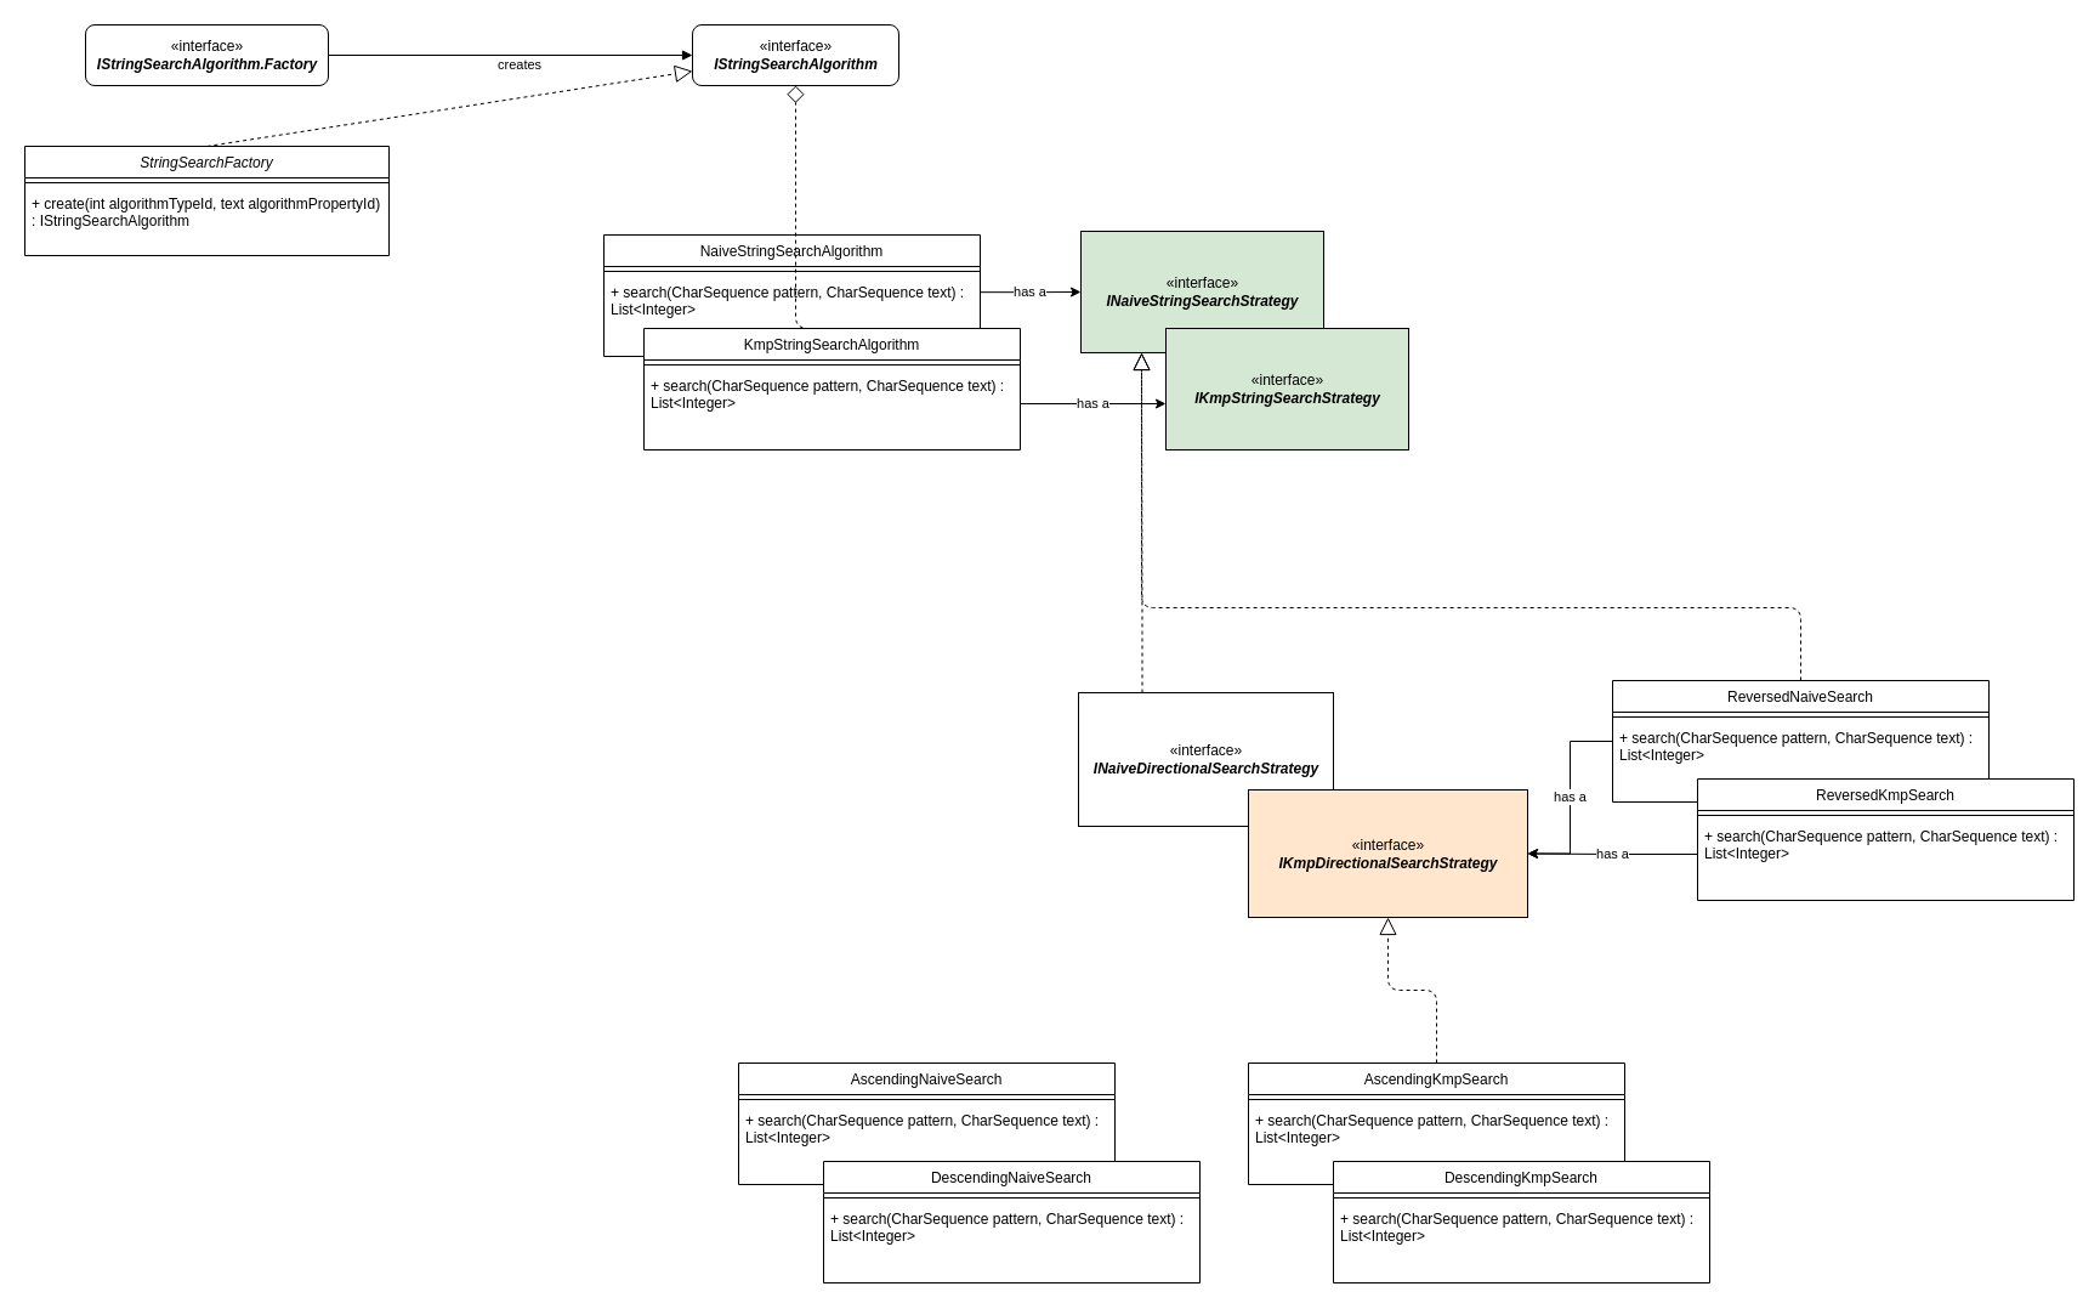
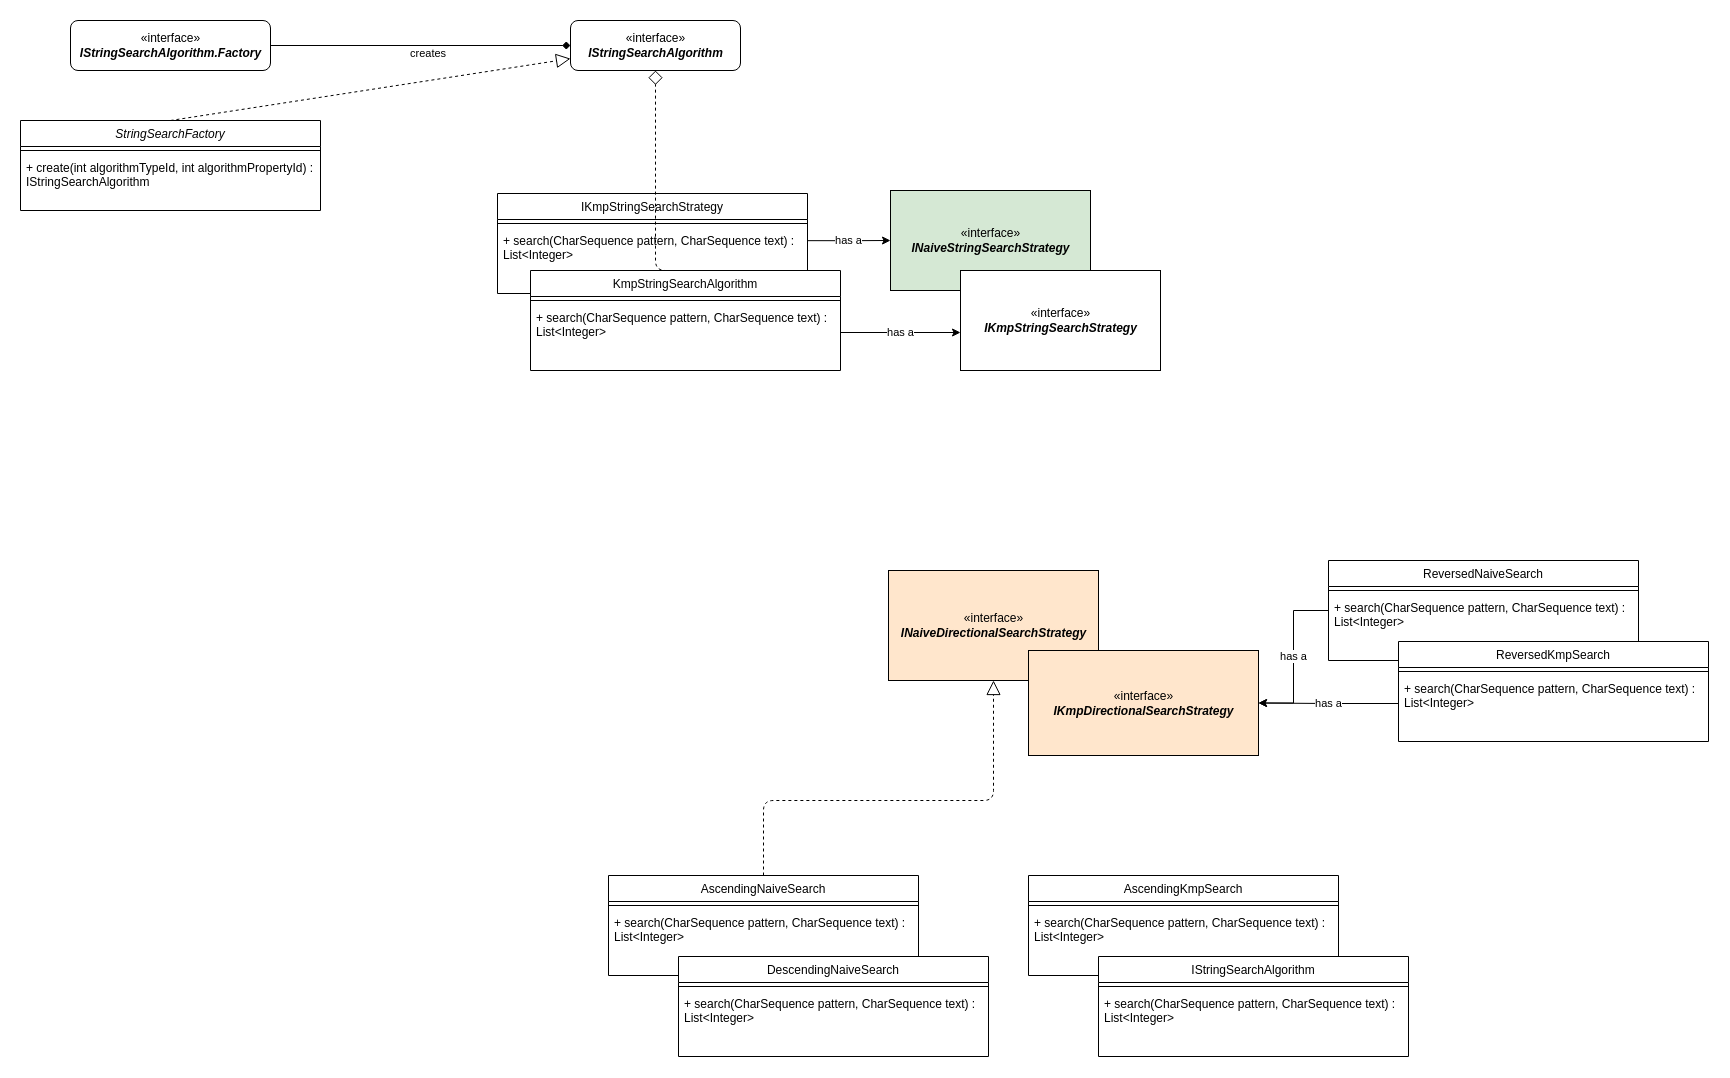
  <mxCell id="0" />
  <mxCell id="1" parent="0" />
  <mxCell id="2" value="«interface»&lt;br&gt;&lt;span style=&quot;font-style: italic&quot;&gt;&lt;b&gt;IStringSearchAlgorithm.Factory&lt;/b&gt;&lt;/span&gt;" style="html=1;rounded=1;" vertex="1" parent="1"><mxGeometry x="70" y="20" width="200" height="50" as="geometry" /></mxCell>
  <mxCell id="3" value="«interface»&lt;br&gt;&lt;b style=&quot;font-style: italic&quot;&gt;IStringSearchAlgorithm&lt;/b&gt;" style="html=1;container=0;rounded=1;" vertex="1" parent="1"><mxGeometry x="570" y="20" width="170" height="50" as="geometry" /></mxCell>
  <mxCell id="4" value="" style="endArrow=block;dashed=1;endFill=0;endSize=12;html=1;exitX=0.5;exitY=0;exitDx=0;exitDy=0;" edge="1" parent="1" source="6" target="3"><mxGeometry width="160" relative="1" as="geometry"><mxPoint x="90" y="140" as="sourcePoint" /><mxPoint x="250" y="140" as="targetPoint" /></mxGeometry></mxCell>
- <mxCell id="5" value="creates" style="endArrow=block;endFill=1;html=1;edgeStyle=orthogonalEdgeStyle;align=left;verticalAlign=top;exitX=1;exitY=0.5;exitDx=0;exitDy=0;entryX=0;entryY=0.5;entryDx=0;entryDy=0;" edge="1" parent="1" source="2" target="3"><mxGeometry x="-0.077" y="5" relative="1" as="geometry"><mxPoint x="380" y="40" as="sourcePoint" /><mxPoint x="540" y="40" as="targetPoint" /><mxPoint as="offset" /></mxGeometry></mxCell>
+ <mxCell id="5" value="creates" style="endArrow=diamond;endFill=1;html=1;edgeStyle=orthogonalEdgeStyle;align=left;verticalAlign=top;exitX=1;exitY=0.5;exitDx=0;exitDy=0;entryX=0;entryY=0.5;entryDx=0;entryDy=0;" edge="1" parent="1" source="2" target="3"><mxGeometry x="-0.077" y="5" relative="1" as="geometry"><mxPoint x="380" y="40" as="sourcePoint" /><mxPoint x="540" y="40" as="targetPoint" /><mxPoint as="offset" /></mxGeometry></mxCell>
  <mxCell id="6" value="StringSearchFactory" style="swimlane;fontStyle=2;align=center;verticalAlign=top;childLayout=stackLayout;horizontal=1;startSize=26;horizontalStack=0;resizeParent=1;resizeLast=0;collapsible=1;marginBottom=0;rounded=0;shadow=0;strokeWidth=1;" parent="1" vertex="1"><mxGeometry x="20" y="120" width="300" height="90" as="geometry"><mxRectangle x="230" y="140" width="160" height="26" as="alternateBounds" /></mxGeometry></mxCell>
  <mxCell id="7" value="" style="line;html=1;strokeWidth=1;align=left;verticalAlign=middle;spacingTop=-1;spacingLeft=3;spacingRight=3;rotatable=0;labelPosition=right;points=[];portConstraint=eastwest;" parent="6" vertex="1"><mxGeometry y="26" width="300" height="8" as="geometry" /></mxCell>
- <mxCell id="8" value="+ create(int algorithmTypeId, text algorithmPropertyId) : IStringSearchAlgorithm" style="text;align=left;verticalAlign=top;spacingLeft=4;spacingRight=4;overflow=hidden;rotatable=0;points=[[0,0.5],[1,0.5]];portConstraint=eastwest;whiteSpace=wrap;" parent="6" vertex="1"><mxGeometry y="34" width="300" height="56" as="geometry" /></mxCell>
+ <mxCell id="8" value="+ create(int algorithmTypeId, int algorithmPropertyId) : IStringSearchAlgorithm" style="text;align=left;verticalAlign=top;spacingLeft=4;spacingRight=4;overflow=hidden;rotatable=0;points=[[0,0.5],[1,0.5]];portConstraint=eastwest;whiteSpace=wrap;" parent="6" vertex="1"><mxGeometry y="34" width="300" height="56" as="geometry" /></mxCell>
  <mxCell id="9" value="«interface»&lt;br&gt;&lt;b&gt;&lt;i&gt;INaiveStringSearchStrategy&lt;/i&gt;&lt;/b&gt;" style="html=1;container=0;fillColor=#d5e8d4;" vertex="1" parent="1"><mxGeometry x="890" y="190" width="200" height="100" as="geometry" /></mxCell>
- <mxCell id="10" value="«interface»&lt;br&gt;&lt;b&gt;&lt;i&gt;IKmpStringSearchStrategy&lt;/i&gt;&lt;/b&gt;" style="html=1;container=0;fillColor=#d5e8d4;" vertex="1" parent="1"><mxGeometry x="960" y="270" width="200" height="100" as="geometry" /></mxCell>
- <mxCell id="11" value="«interface»&lt;br&gt;&lt;b&gt;&lt;i&gt;INaiveDirectionalSearchStrategy&lt;/i&gt;&lt;/b&gt;" style="html=1;container=0;" vertex="1" parent="1"><mxGeometry x="888" y="570" width="210" height="110" as="geometry" /></mxCell>
+ <mxCell id="10" value="«interface»&lt;br&gt;&lt;b&gt;&lt;i&gt;IKmpStringSearchStrategy&lt;/i&gt;&lt;/b&gt;" style="html=1;container=0;" vertex="1" parent="1"><mxGeometry x="960" y="270" width="200" height="100" as="geometry" /></mxCell>
+ <mxCell id="11" value="«interface»&lt;br&gt;&lt;b&gt;&lt;i&gt;INaiveDirectionalSearchStrategy&lt;/i&gt;&lt;/b&gt;" style="html=1;container=0;fillColor=#ffe6cc;" vertex="1" parent="1"><mxGeometry x="888" y="570" width="210" height="110" as="geometry" /></mxCell>
  <mxCell id="12" value="«interface»&lt;br&gt;&lt;b&gt;&lt;i&gt;IKmpDirectionalSearchStrategy&lt;/i&gt;&lt;/b&gt;" style="html=1;container=0;fillColor=#ffe6cc;" vertex="1" parent="1"><mxGeometry x="1028" y="650" width="230" height="105" as="geometry" /></mxCell>
- <mxCell id="13" value="" style="endArrow=block;dashed=1;endFill=0;endSize=12;html=1;edgeStyle=orthogonalEdgeStyle;entryX=0.25;entryY=1;entryDx=0;entryDy=0;exitX=0.25;exitY=0;exitDx=0;exitDy=0;" edge="1" parent="1" source="11" target="9"><mxGeometry width="160" relative="1" as="geometry"><mxPoint x="965" y="410" as="sourcePoint" /><mxPoint x="1027.5" y="240" as="targetPoint" /><Array as="points"><mxPoint x="940" y="510" /></Array></mxGeometry></mxCell>
  <mxCell id="14" value="has a" style="edgeStyle=orthogonalEdgeStyle;rounded=0;orthogonalLoop=1;jettySize=auto;html=1;entryX=0;entryY=0.5;entryDx=0;entryDy=0;strokeColor=#000000;exitX=1.001;exitY=0.235;exitDx=0;exitDy=0;exitPerimeter=0;" edge="1" parent="1" source="17" target="9"><mxGeometry relative="1" as="geometry" /></mxCell>
- <mxCell id="15" value="NaiveStringSearchAlgorithm" style="swimlane;fontStyle=0;align=center;verticalAlign=top;childLayout=stackLayout;horizontal=1;startSize=26;horizontalStack=0;resizeParent=1;resizeLast=0;collapsible=1;marginBottom=0;rounded=0;shadow=0;strokeWidth=1;" parent="1" vertex="1"><mxGeometry x="497" y="193" width="310" height="100" as="geometry"><mxRectangle x="550" y="140" width="160" height="26" as="alternateBounds" /></mxGeometry></mxCell>
+ <mxCell id="15" value="IKmpStringSearchStrategy" style="swimlane;fontStyle=0;align=center;verticalAlign=top;childLayout=stackLayout;horizontal=1;startSize=26;horizontalStack=0;resizeParent=1;resizeLast=0;collapsible=1;marginBottom=0;rounded=0;shadow=0;strokeWidth=1;" parent="1" vertex="1"><mxGeometry x="497" y="193" width="310" height="100" as="geometry"><mxRectangle x="550" y="140" width="160" height="26" as="alternateBounds" /></mxGeometry></mxCell>
  <mxCell id="16" value="" style="line;html=1;strokeWidth=1;align=left;verticalAlign=middle;spacingTop=-1;spacingLeft=3;spacingRight=3;rotatable=0;labelPosition=right;points=[];portConstraint=eastwest;" parent="15" vertex="1"><mxGeometry y="26" width="310" height="8" as="geometry" /></mxCell>
  <mxCell id="17" value="+ search(CharSequence pattern, CharSequence text) : List&lt;Integer&gt;&#10;" style="text;align=left;verticalAlign=top;spacingLeft=4;spacingRight=4;overflow=hidden;rotatable=0;points=[[0,0.5],[1,0.5]];portConstraint=eastwest;whiteSpace=wrap;" parent="15" vertex="1"><mxGeometry y="34" width="310" height="56" as="geometry" /></mxCell>
  <mxCell id="18" value="" style="endArrow=diamond;dashed=1;endFill=0;endSize=12;html=1;exitX=0.5;exitY=0;exitDx=0;exitDy=0;edgeStyle=orthogonalEdgeStyle;entryX=0.5;entryY=1;entryDx=0;entryDy=0;" edge="1" parent="1" source="19" target="3"><mxGeometry width="160" relative="1" as="geometry"><mxPoint x="662" y="203" as="sourcePoint" /><mxPoint x="710" y="90" as="targetPoint" /><Array as="points"><mxPoint x="655" y="270" /></Array></mxGeometry></mxCell>
  <mxCell id="19" value="KmpStringSearchAlgorithm" style="swimlane;fontStyle=0;align=center;verticalAlign=top;childLayout=stackLayout;horizontal=1;startSize=26;horizontalStack=0;resizeParent=1;resizeLast=0;collapsible=1;marginBottom=0;rounded=0;shadow=0;strokeWidth=1;" vertex="1" parent="1"><mxGeometry x="530" y="270" width="310" height="100" as="geometry"><mxRectangle x="550" y="140" width="160" height="26" as="alternateBounds" /></mxGeometry></mxCell>
  <mxCell id="20" value="" style="line;html=1;strokeWidth=1;align=left;verticalAlign=middle;spacingTop=-1;spacingLeft=3;spacingRight=3;rotatable=0;labelPosition=right;points=[];portConstraint=eastwest;" vertex="1" parent="19"><mxGeometry y="26" width="310" height="8" as="geometry" /></mxCell>
  <mxCell id="21" value="+ search(CharSequence pattern, CharSequence text) : List&lt;Integer&gt;&#10;" style="text;align=left;verticalAlign=top;spacingLeft=4;spacingRight=4;overflow=hidden;rotatable=0;points=[[0,0.5],[1,0.5]];portConstraint=eastwest;whiteSpace=wrap;" vertex="1" parent="19"><mxGeometry y="34" width="310" height="56" as="geometry" /></mxCell>
  <mxCell id="22" value="has a" style="edgeStyle=orthogonalEdgeStyle;rounded=0;orthogonalLoop=1;jettySize=auto;html=1;exitX=1;exitY=0.5;exitDx=0;exitDy=0;entryX=0;entryY=0.62;entryDx=0;entryDy=0;entryPerimeter=0;strokeColor=#000000;" edge="1" parent="1" source="21" target="10"><mxGeometry relative="1" as="geometry" /></mxCell>
- <mxCell id="23" value="" style="endArrow=block;dashed=1;endFill=0;endSize=12;html=1;entryX=0.5;entryY=1;entryDx=0;entryDy=0;exitX=0.5;exitY=0;exitDx=0;exitDy=0;edgeStyle=orthogonalEdgeStyle;" edge="1" parent="1" source="28" target="12"><mxGeometry width="160" relative="1" as="geometry"><mxPoint x="1153" y="660" as="sourcePoint" /><mxPoint x="1068" y="440" as="targetPoint" /></mxGeometry></mxCell>
+ <mxCell id="24" value="" style="endArrow=block;dashed=1;endFill=0;endSize=12;html=1;entryX=0.5;entryY=1;entryDx=0;entryDy=0;exitX=0.5;exitY=0;exitDx=0;exitDy=0;edgeStyle=orthogonalEdgeStyle;" edge="1" parent="1" source="34" target="11"><mxGeometry width="160" relative="1" as="geometry"><mxPoint x="843" y="921" as="sourcePoint" /><mxPoint x="1003" y="690" as="targetPoint" /><Array as="points"><mxPoint x="763" y="800" /><mxPoint x="993" y="800" /></Array></mxGeometry></mxCell>
  <mxCell id="25" value="has a" style="edgeStyle=orthogonalEdgeStyle;rounded=0;orthogonalLoop=1;jettySize=auto;html=1;strokeColor=#000000;" edge="1" parent="1" source="40" target="12"><mxGeometry relative="1" as="geometry" /></mxCell>
  <mxCell id="26" value="has a" style="edgeStyle=orthogonalEdgeStyle;rounded=0;orthogonalLoop=1;jettySize=auto;html=1;entryX=1;entryY=0.5;entryDx=0;entryDy=0;strokeColor=#000000;" edge="1" parent="1" source="45" target="12"><mxGeometry relative="1" as="geometry" /></mxCell>
- <mxCell id="27" value="" style="endArrow=block;dashed=1;endFill=0;endSize=12;html=1;entryX=0.25;entryY=1;entryDx=0;entryDy=0;exitX=0.5;exitY=0;exitDx=0;exitDy=0;edgeStyle=orthogonalEdgeStyle;" edge="1" parent="1" source="40" target="9"><mxGeometry width="160" relative="1" as="geometry"><mxPoint x="1489.96" y="508" as="sourcePoint" /><mxPoint x="940" y="298" as="targetPoint" /><Array as="points"><mxPoint x="1483" y="500" /><mxPoint x="940" y="500" /></Array></mxGeometry></mxCell>
  <mxCell id="28" value="AscendingKmpSearch" style="swimlane;fontStyle=0;align=center;verticalAlign=top;childLayout=stackLayout;horizontal=1;startSize=26;horizontalStack=0;resizeParent=1;resizeLast=0;collapsible=1;marginBottom=0;rounded=0;shadow=0;strokeWidth=1;" vertex="1" parent="1"><mxGeometry x="1028" y="875" width="310" height="100" as="geometry"><mxRectangle x="550" y="140" width="160" height="26" as="alternateBounds" /></mxGeometry></mxCell>
  <mxCell id="29" value="" style="line;html=1;strokeWidth=1;align=left;verticalAlign=middle;spacingTop=-1;spacingLeft=3;spacingRight=3;rotatable=0;labelPosition=right;points=[];portConstraint=eastwest;" vertex="1" parent="28"><mxGeometry y="26" width="310" height="8" as="geometry" /></mxCell>
  <mxCell id="30" value="+ search(CharSequence pattern, CharSequence text) : List&lt;Integer&gt;&#10;" style="text;align=left;verticalAlign=top;spacingLeft=4;spacingRight=4;overflow=hidden;rotatable=0;points=[[0,0.5],[1,0.5]];portConstraint=eastwest;whiteSpace=wrap;" vertex="1" parent="28"><mxGeometry y="34" width="310" height="56" as="geometry" /></mxCell>
- <mxCell id="31" value="DescendingKmpSearch" style="swimlane;fontStyle=0;align=center;verticalAlign=top;childLayout=stackLayout;horizontal=1;startSize=26;horizontalStack=0;resizeParent=1;resizeLast=0;collapsible=1;marginBottom=0;rounded=0;shadow=0;strokeWidth=1;" vertex="1" parent="1"><mxGeometry x="1098" y="956" width="310" height="100" as="geometry"><mxRectangle x="550" y="140" width="160" height="26" as="alternateBounds" /></mxGeometry></mxCell>
+ <mxCell id="31" value="IStringSearchAlgorithm" style="swimlane;fontStyle=0;align=center;verticalAlign=top;childLayout=stackLayout;horizontal=1;startSize=26;horizontalStack=0;resizeParent=1;resizeLast=0;collapsible=1;marginBottom=0;rounded=0;shadow=0;strokeWidth=1;" vertex="1" parent="1"><mxGeometry x="1098" y="956" width="310" height="100" as="geometry"><mxRectangle x="550" y="140" width="160" height="26" as="alternateBounds" /></mxGeometry></mxCell>
  <mxCell id="32" value="" style="line;html=1;strokeWidth=1;align=left;verticalAlign=middle;spacingTop=-1;spacingLeft=3;spacingRight=3;rotatable=0;labelPosition=right;points=[];portConstraint=eastwest;" vertex="1" parent="31"><mxGeometry y="26" width="310" height="8" as="geometry" /></mxCell>
  <mxCell id="33" value="+ search(CharSequence pattern, CharSequence text) : List&lt;Integer&gt;&#10;" style="text;align=left;verticalAlign=top;spacingLeft=4;spacingRight=4;overflow=hidden;rotatable=0;points=[[0,0.5],[1,0.5]];portConstraint=eastwest;whiteSpace=wrap;" vertex="1" parent="31"><mxGeometry y="34" width="310" height="56" as="geometry" /></mxCell>
  <mxCell id="34" value="AscendingNaiveSearch" style="swimlane;fontStyle=0;align=center;verticalAlign=top;childLayout=stackLayout;horizontal=1;startSize=26;horizontalStack=0;resizeParent=1;resizeLast=0;collapsible=1;marginBottom=0;rounded=0;shadow=0;strokeWidth=1;" vertex="1" parent="1"><mxGeometry x="608" y="875" width="310" height="100" as="geometry"><mxRectangle x="550" y="140" width="160" height="26" as="alternateBounds" /></mxGeometry></mxCell>
  <mxCell id="35" value="" style="line;html=1;strokeWidth=1;align=left;verticalAlign=middle;spacingTop=-1;spacingLeft=3;spacingRight=3;rotatable=0;labelPosition=right;points=[];portConstraint=eastwest;" vertex="1" parent="34"><mxGeometry y="26" width="310" height="8" as="geometry" /></mxCell>
  <mxCell id="36" value="+ search(CharSequence pattern, CharSequence text) : List&lt;Integer&gt;&#10;" style="text;align=left;verticalAlign=top;spacingLeft=4;spacingRight=4;overflow=hidden;rotatable=0;points=[[0,0.5],[1,0.5]];portConstraint=eastwest;whiteSpace=wrap;" vertex="1" parent="34"><mxGeometry y="34" width="310" height="56" as="geometry" /></mxCell>
  <mxCell id="37" value="DescendingNaiveSearch" style="swimlane;fontStyle=0;align=center;verticalAlign=top;childLayout=stackLayout;horizontal=1;startSize=26;horizontalStack=0;resizeParent=1;resizeLast=0;collapsible=1;marginBottom=0;rounded=0;shadow=0;strokeWidth=1;" vertex="1" parent="1"><mxGeometry x="678" y="956" width="310" height="100" as="geometry"><mxRectangle x="550" y="140" width="160" height="26" as="alternateBounds" /></mxGeometry></mxCell>
  <mxCell id="38" value="" style="line;html=1;strokeWidth=1;align=left;verticalAlign=middle;spacingTop=-1;spacingLeft=3;spacingRight=3;rotatable=0;labelPosition=right;points=[];portConstraint=eastwest;" vertex="1" parent="37"><mxGeometry y="26" width="310" height="8" as="geometry" /></mxCell>
  <mxCell id="39" value="+ search(CharSequence pattern, CharSequence text) : List&lt;Integer&gt;&#10;" style="text;align=left;verticalAlign=top;spacingLeft=4;spacingRight=4;overflow=hidden;rotatable=0;points=[[0,0.5],[1,0.5]];portConstraint=eastwest;whiteSpace=wrap;" vertex="1" parent="37"><mxGeometry y="34" width="310" height="56" as="geometry" /></mxCell>
  <mxCell id="40" value="ReversedNaiveSearch" style="swimlane;fontStyle=0;align=center;verticalAlign=top;childLayout=stackLayout;horizontal=1;startSize=26;horizontalStack=0;resizeParent=1;resizeLast=0;collapsible=1;marginBottom=0;rounded=0;shadow=0;strokeWidth=1;" vertex="1" parent="1"><mxGeometry x="1328" y="560" width="310" height="100" as="geometry"><mxRectangle x="550" y="140" width="160" height="26" as="alternateBounds" /></mxGeometry></mxCell>
  <mxCell id="41" value="" style="line;html=1;strokeWidth=1;align=left;verticalAlign=middle;spacingTop=-1;spacingLeft=3;spacingRight=3;rotatable=0;labelPosition=right;points=[];portConstraint=eastwest;" vertex="1" parent="40"><mxGeometry y="26" width="310" height="8" as="geometry" /></mxCell>
  <mxCell id="42" value="+ search(CharSequence pattern, CharSequence text) : List&lt;Integer&gt;&#10;" style="text;align=left;verticalAlign=top;spacingLeft=4;spacingRight=4;overflow=hidden;rotatable=0;points=[[0,0.5],[1,0.5]];portConstraint=eastwest;whiteSpace=wrap;" vertex="1" parent="40"><mxGeometry y="34" width="310" height="56" as="geometry" /></mxCell>
  <mxCell id="43" value="ReversedKmpSearch" style="swimlane;fontStyle=0;align=center;verticalAlign=top;childLayout=stackLayout;horizontal=1;startSize=26;horizontalStack=0;resizeParent=1;resizeLast=0;collapsible=1;marginBottom=0;rounded=0;shadow=0;strokeWidth=1;" vertex="1" parent="1"><mxGeometry x="1398" y="641" width="310" height="100" as="geometry"><mxRectangle x="550" y="140" width="160" height="26" as="alternateBounds" /></mxGeometry></mxCell>
  <mxCell id="44" value="" style="line;html=1;strokeWidth=1;align=left;verticalAlign=middle;spacingTop=-1;spacingLeft=3;spacingRight=3;rotatable=0;labelPosition=right;points=[];portConstraint=eastwest;" vertex="1" parent="43"><mxGeometry y="26" width="310" height="8" as="geometry" /></mxCell>
  <mxCell id="45" value="+ search(CharSequence pattern, CharSequence text) : List&lt;Integer&gt;&#10;" style="text;align=left;verticalAlign=top;spacingLeft=4;spacingRight=4;overflow=hidden;rotatable=0;points=[[0,0.5],[1,0.5]];portConstraint=eastwest;whiteSpace=wrap;" vertex="1" parent="43"><mxGeometry y="34" width="310" height="56" as="geometry" /></mxCell>
